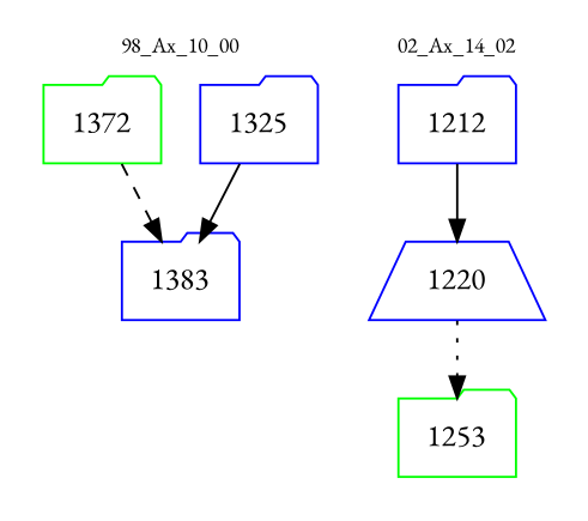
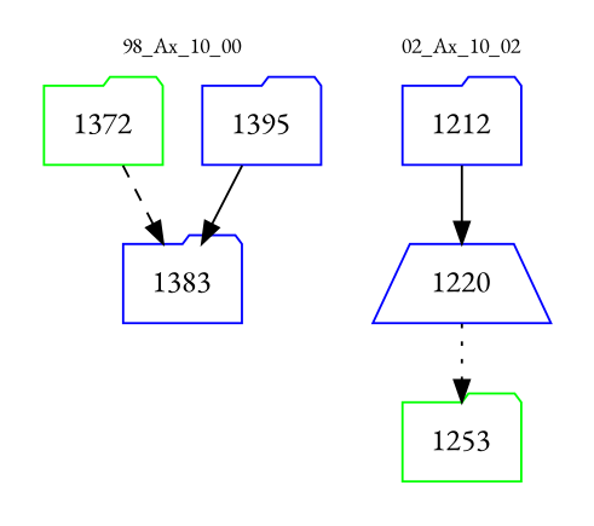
  digraph {
    fontname="EB Garamond"
    node [color=blue fontname="EB Garamond" shape=folder]
    edge [color=black fontname="EB Garamond" style=solid]
-   n1 [label=1325]
+   n1 [label=1395]
    n2 [label=1383]
    n3 [color=green label=1372]
    n4 [label=1212]
    n5 [label=1220 shape=trapezium]
    n6 [color=green label=1253]
    subgraph cluster_1 {
      color=white
      fontsize=10
      label="98_Ax_10_00"
      n1
      n2
      n3
    }
    subgraph cluster_2 {
      color=white
      fontsize=10
-     label="02_Ax_14_02"
+     label="02_Ax_10_02"
      n4
      n5
      n6
    }
    n1 -> n2
    n3 -> n2 [style=dashed]
    n4 -> n5
    n5 -> n6 [style=dotted]
  }
